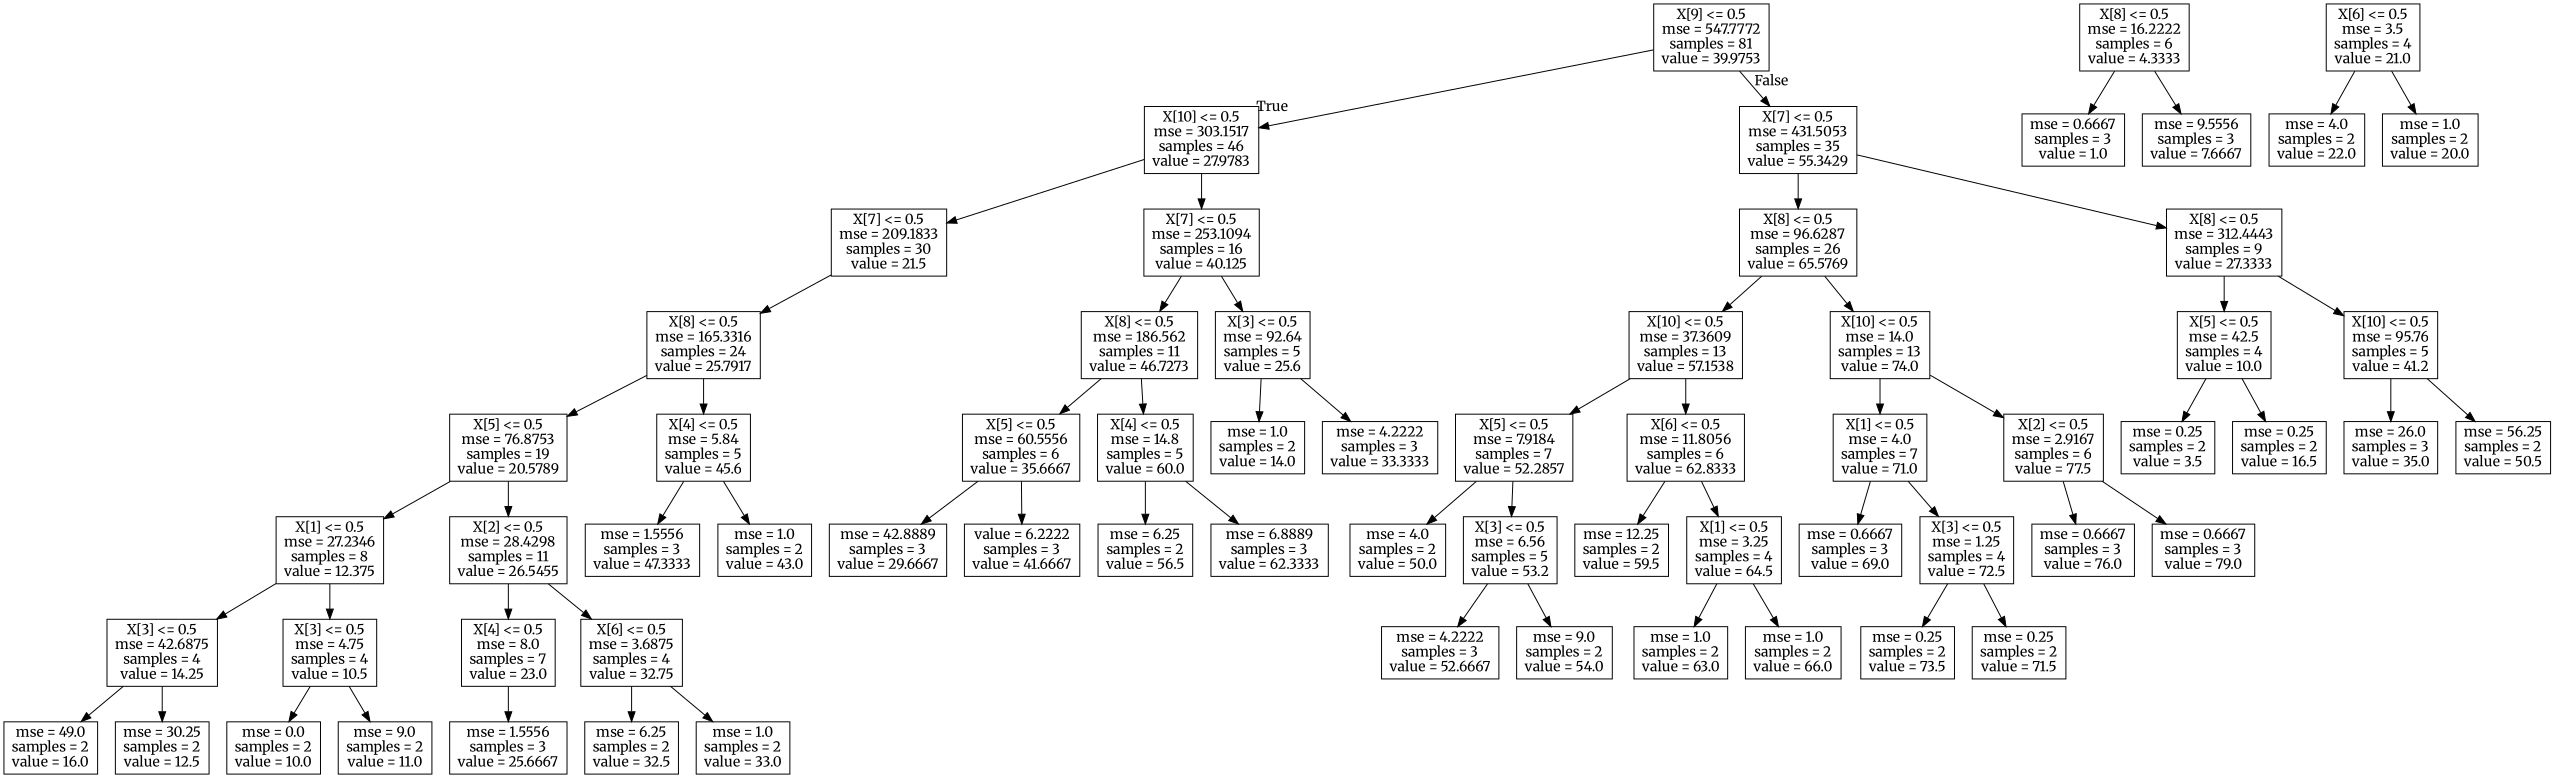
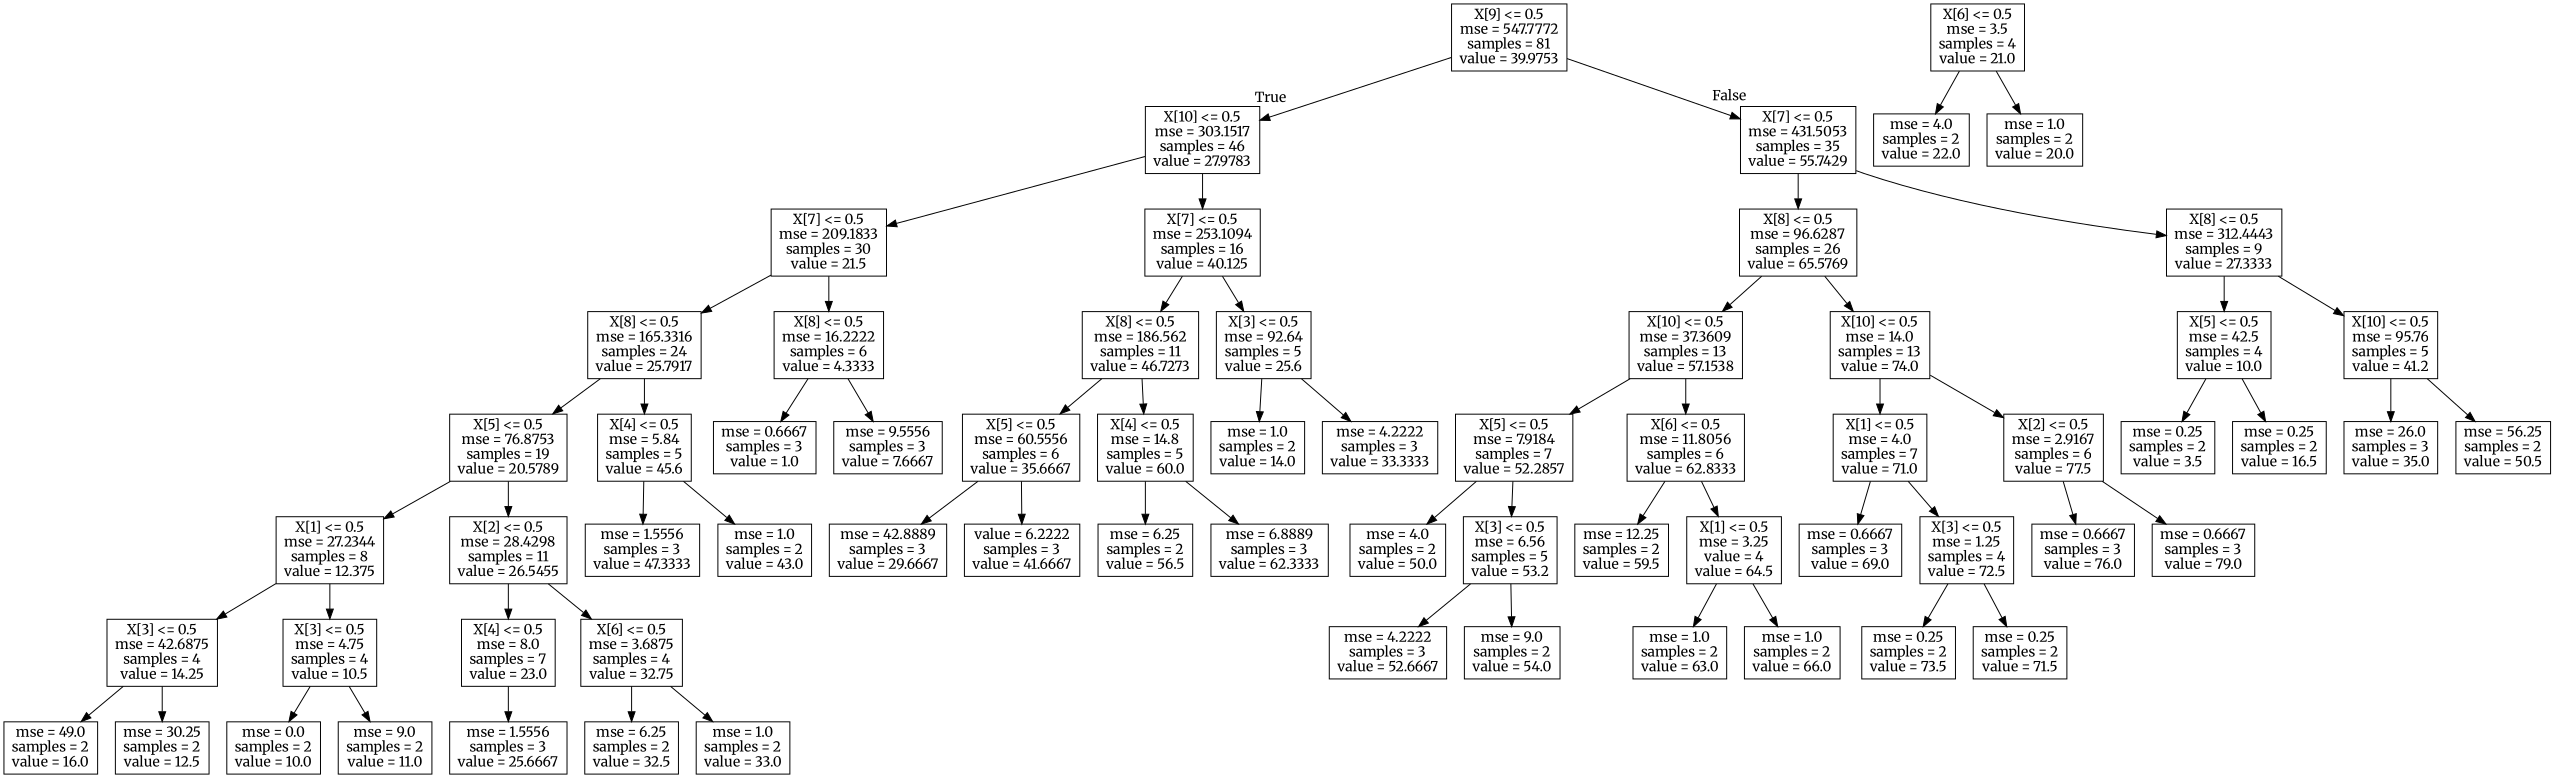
  digraph {
    fontname=Merriweather
    node [fontname=Merriweather shape=box]
    edge [fontname=Merriweather]
    n1 [label="X[9] <= 0.5\nmse = 547.7772\nsamples = 81\nvalue = 39.9753"]
    n2 [label="X[10] <= 0.5\nmse = 303.1517\nsamples = 46\nvalue = 27.9783"]
-   n3 [label="X[7] <= 0.5\nmse = 431.5053\nsamples = 35\nvalue = 55.3429"]
+   n3 [label="X[7] <= 0.5\nmse = 431.5053\nsamples = 35\nvalue = 55.7429"]
    n4 [label="X[7] <= 0.5\nmse = 209.1833\nsamples = 30\nvalue = 21.5"]
    n5 [label="X[7] <= 0.5\nmse = 253.1094\nsamples = 16\nvalue = 40.125"]
    n6 [label="X[8] <= 0.5\nmse = 96.6287\nsamples = 26\nvalue = 65.5769"]
    n7 [label="X[8] <= 0.5\nmse = 312.4443\nsamples = 9\nvalue = 27.3333"]
    n8 [label="X[8] <= 0.5\nmse = 165.3316\nsamples = 24\nvalue = 25.7917"]
    n9 [label="X[8] <= 0.5\nmse = 16.2222\nsamples = 6\nvalue = 4.3333"]
    n10 [label="X[8] <= 0.5\nmse = 186.562\nsamples = 11\nvalue = 46.7273"]
    n11 [label="X[3] <= 0.5\nmse = 92.64\nsamples = 5\nvalue = 25.6"]
    n12 [label="X[5] <= 0.5\nmse = 76.8753\nsamples = 19\nvalue = 20.5789"]
    n13 [label="X[4] <= 0.5\nmse = 5.84\nsamples = 5\nvalue = 45.6"]
    n14 [label="mse = 0.6667\nsamples = 3\nvalue = 1.0"]
    n15 [label="mse = 9.5556\nsamples = 3\nvalue = 7.6667"]
-   n16 [label="X[1] <= 0.5\nmse = 27.2346\nsamples = 8\nvalue = 12.375"]
+   n16 [label="X[1] <= 0.5\nmse = 27.2344\nsamples = 8\nvalue = 12.375"]
    n17 [label="X[2] <= 0.5\nmse = 28.4298\nsamples = 11\nvalue = 26.5455"]
    n18 [label="mse = 1.5556\nsamples = 3\nvalue = 47.3333"]
    n19 [label="mse = 1.0\nsamples = 2\nvalue = 43.0"]
    n20 [label="X[3] <= 0.5\nmse = 42.6875\nsamples = 4\nvalue = 14.25"]
    n21 [label="X[3] <= 0.5\nmse = 4.75\nsamples = 4\nvalue = 10.5"]
    n22 [label="X[4] <= 0.5\nmse = 8.0\nsamples = 7\nvalue = 23.0"]
    n23 [label="X[6] <= 0.5\nmse = 3.6875\nsamples = 4\nvalue = 32.75"]
    n24 [label="mse = 49.0\nsamples = 2\nvalue = 16.0"]
    n25 [label="mse = 30.25\nsamples = 2\nvalue = 12.5"]
    n26 [label="mse = 0.0\nsamples = 2\nvalue = 10.0"]
    n27 [label="mse = 9.0\nsamples = 2\nvalue = 11.0"]
    n28 [label="mse = 1.5556\nsamples = 3\nvalue = 25.6667"]
    n29 [label="mse = 6.25\nsamples = 2\nvalue = 32.5"]
    n30 [label="mse = 1.0\nsamples = 2\nvalue = 33.0"]
    n31 [label="X[6] <= 0.5\nmse = 3.5\nsamples = 4\nvalue = 21.0"]
    n32 [label="mse = 4.0\nsamples = 2\nvalue = 22.0"]
    n33 [label="mse = 1.0\nsamples = 2\nvalue = 20.0"]
    n34 [label="X[5] <= 0.5\nmse = 60.5556\nsamples = 6\nvalue = 35.6667"]
    n35 [label="X[4] <= 0.5\nmse = 14.8\nsamples = 5\nvalue = 60.0"]
    n36 [label="mse = 1.0\nsamples = 2\nvalue = 14.0"]
    n37 [label="mse = 4.2222\nsamples = 3\nvalue = 33.3333"]
    n38 [label="mse = 42.8889\nsamples = 3\nvalue = 29.6667"]
    n39 [label="value = 6.2222\nsamples = 3\nvalue = 41.6667"]
    n40 [label="mse = 6.25\nsamples = 2\nvalue = 56.5"]
    n41 [label="mse = 6.8889\nsamples = 3\nvalue = 62.3333"]
    n42 [label="X[10] <= 0.5\nmse = 37.3609\nsamples = 13\nvalue = 57.1538"]
    n43 [label="X[10] <= 0.5\nmse = 14.0\nsamples = 13\nvalue = 74.0"]
    n44 [label="X[5] <= 0.5\nmse = 42.5\nsamples = 4\nvalue = 10.0"]
    n45 [label="X[10] <= 0.5\nmse = 95.76\nsamples = 5\nvalue = 41.2"]
    n46 [label="X[5] <= 0.5\nmse = 7.9184\nsamples = 7\nvalue = 52.2857"]
    n47 [label="X[6] <= 0.5\nmse = 11.8056\nsamples = 6\nvalue = 62.8333"]
    n48 [label="X[1] <= 0.5\nmse = 4.0\nsamples = 7\nvalue = 71.0"]
    n49 [label="X[2] <= 0.5\nmse = 2.9167\nsamples = 6\nvalue = 77.5"]
    n50 [label="mse = 4.0\nsamples = 2\nvalue = 50.0"]
    n51 [label="X[3] <= 0.5\nmse = 6.56\nsamples = 5\nvalue = 53.2"]
    n52 [label="mse = 12.25\nsamples = 2\nvalue = 59.5"]
-   n53 [label="X[1] <= 0.5\nmse = 3.25\nsamples = 4\nvalue = 64.5"]
+   n53 [label="X[1] <= 0.5\nmse = 3.25\nvalue = 4\nvalue = 64.5"]
    n54 [label="mse = 4.2222\nsamples = 3\nvalue = 52.6667"]
    n55 [label="mse = 9.0\nsamples = 2\nvalue = 54.0"]
    n56 [label="mse = 1.0\nsamples = 2\nvalue = 63.0"]
    n57 [label="mse = 1.0\nsamples = 2\nvalue = 66.0"]
    n58 [label="mse = 0.6667\nsamples = 3\nvalue = 69.0"]
    n59 [label="X[3] <= 0.5\nmse = 1.25\nsamples = 4\nvalue = 72.5"]
    n60 [label="mse = 0.6667\nsamples = 3\nvalue = 76.0"]
    n61 [label="mse = 0.6667\nsamples = 3\nvalue = 79.0"]
    n62 [label="mse = 0.25\nsamples = 2\nvalue = 73.5"]
    n63 [label="mse = 0.25\nsamples = 2\nvalue = 71.5"]
    n64 [label="mse = 0.25\nsamples = 2\nvalue = 3.5"]
    n65 [label="mse = 0.25\nsamples = 2\nvalue = 16.5"]
    n66 [label="mse = 26.0\nsamples = 3\nvalue = 35.0"]
    n67 [label="mse = 56.25\nsamples = 2\nvalue = 50.5"]
    n1 -> n2 [headlabel=True labelangle=45 labeldistance=2.5]
    n1 -> n3 [headlabel=False labelangle=-45 labeldistance=2.5]
    n2 -> n4
    n2 -> n5
    n3 -> n6
    n3 -> n7
    n4 -> n8
+   n4 -> n9
    n5 -> n10
    n5 -> n11
    n6 -> n42
    n6 -> n43
    n7 -> n44
    n7 -> n45
    n8 -> n12
    n8 -> n13
    n9 -> n14
    n9 -> n15
    n10 -> n34
    n10 -> n35
    n11 -> n36
    n11 -> n37
    n12 -> n16
    n12 -> n17
    n13 -> n18
    n13 -> n19
    n16 -> n20
    n16 -> n21
    n17 -> n22
    n17 -> n23
    n20 -> n24
    n20 -> n25
    n21 -> n26
    n21 -> n27
    n22 -> n28
    n23 -> n29
    n23 -> n30
    n31 -> n32
    n31 -> n33
    n34 -> n38
    n34 -> n39
    n35 -> n40
    n35 -> n41
    n42 -> n46
    n42 -> n47
    n43 -> n48
    n43 -> n49
    n44 -> n64
    n44 -> n65
    n45 -> n66
    n45 -> n67
    n46 -> n50
    n46 -> n51
    n47 -> n52
    n47 -> n53
    n48 -> n58
    n48 -> n59
    n49 -> n60
    n49 -> n61
    n51 -> n54
    n51 -> n55
    n53 -> n56
    n53 -> n57
    n59 -> n62
    n59 -> n63
  }
